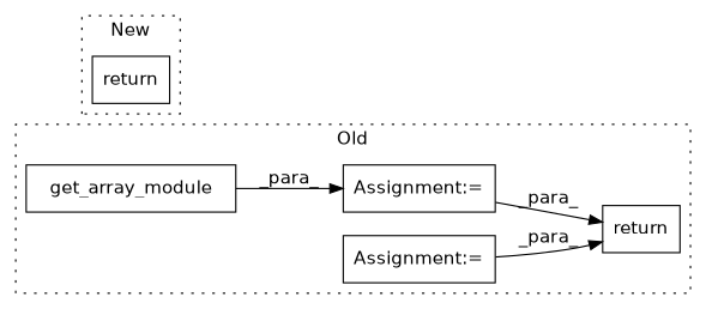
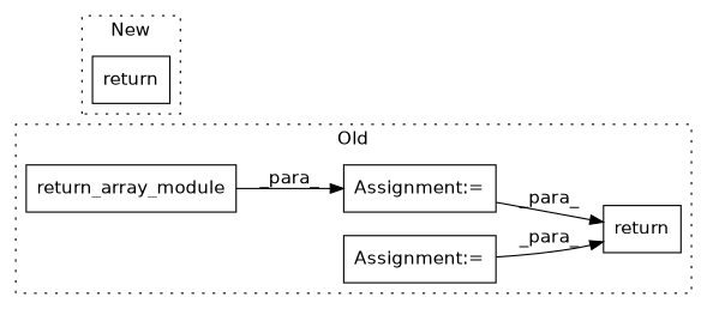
  digraph {
    rankdir=LR
    fontname="DejaVu Sans"
    node [a=7 l=1 shape=box fontname="DejaVu Sans"]
    edge [fontname="DejaVu Sans"]
-   n1 [a=32 l="17,1" label=get_array_module s="656,683"]
+   n1 [a=32 l="17,1" label=return_array_module s="656,683"]
    n2 [label="Assignment:=" s=642]
    n3 [a=41 l=7 label=return s=917]
    n4 [label="Assignment:=" s=728]
    n5 [a=41 l=7 label=return s=753]
    subgraph cluster_1 {
      label=Old
      style=dotted
      n1
      n2
      n3
      n4
    }
    subgraph cluster_2 {
      label=New
      style=dotted
      n5
    }
    n1 -> n2 [label=_para_]
    n2 -> n3 [label=_para_]
    n4 -> n3 [label=_para_]
  }
